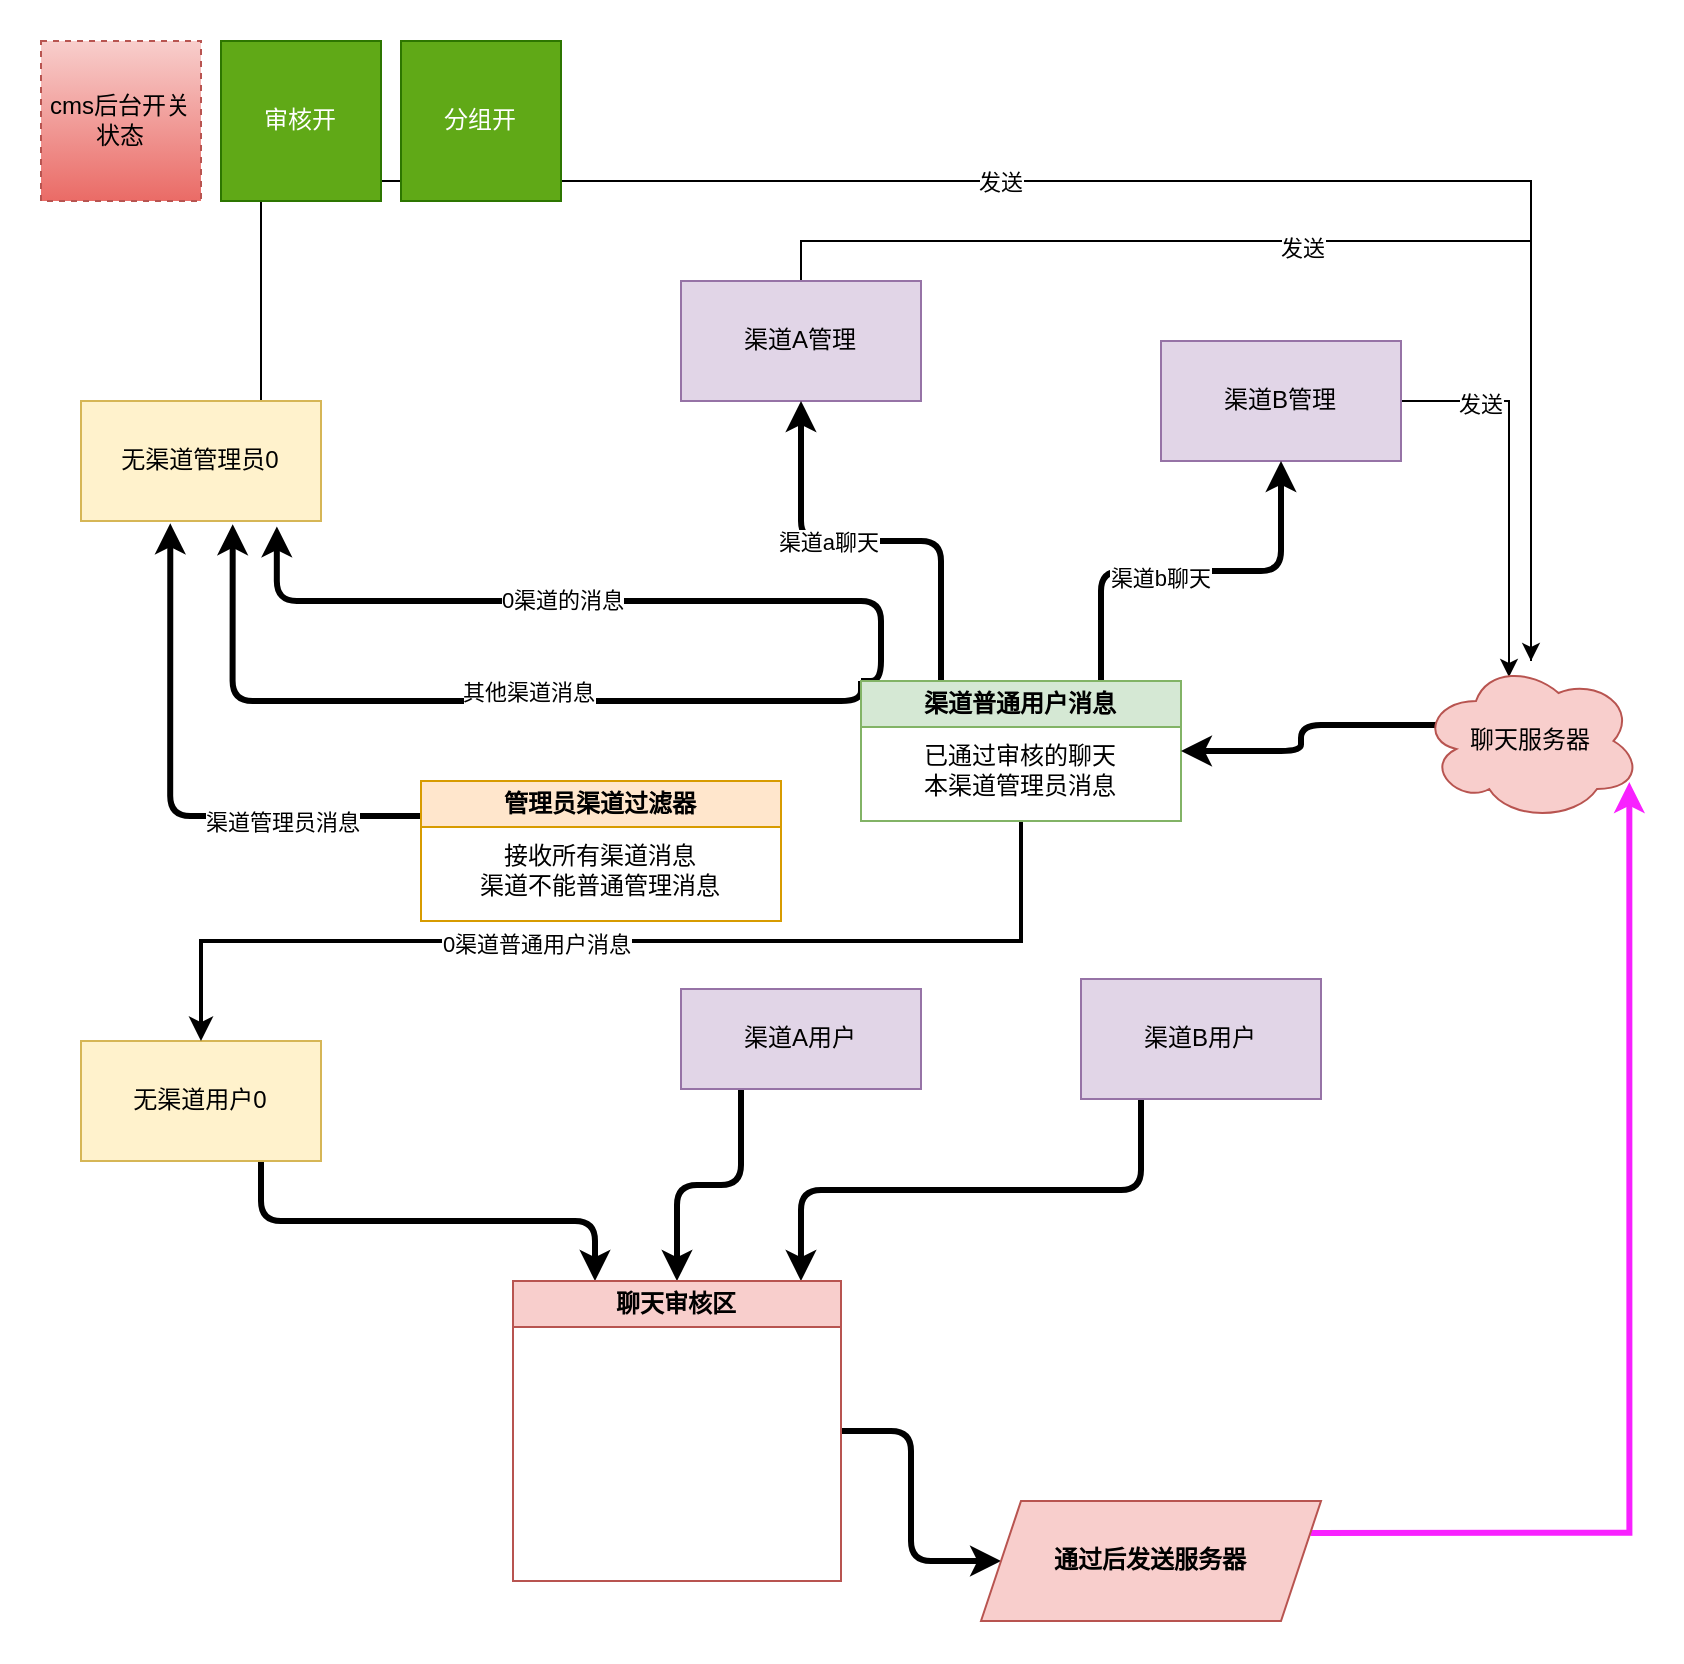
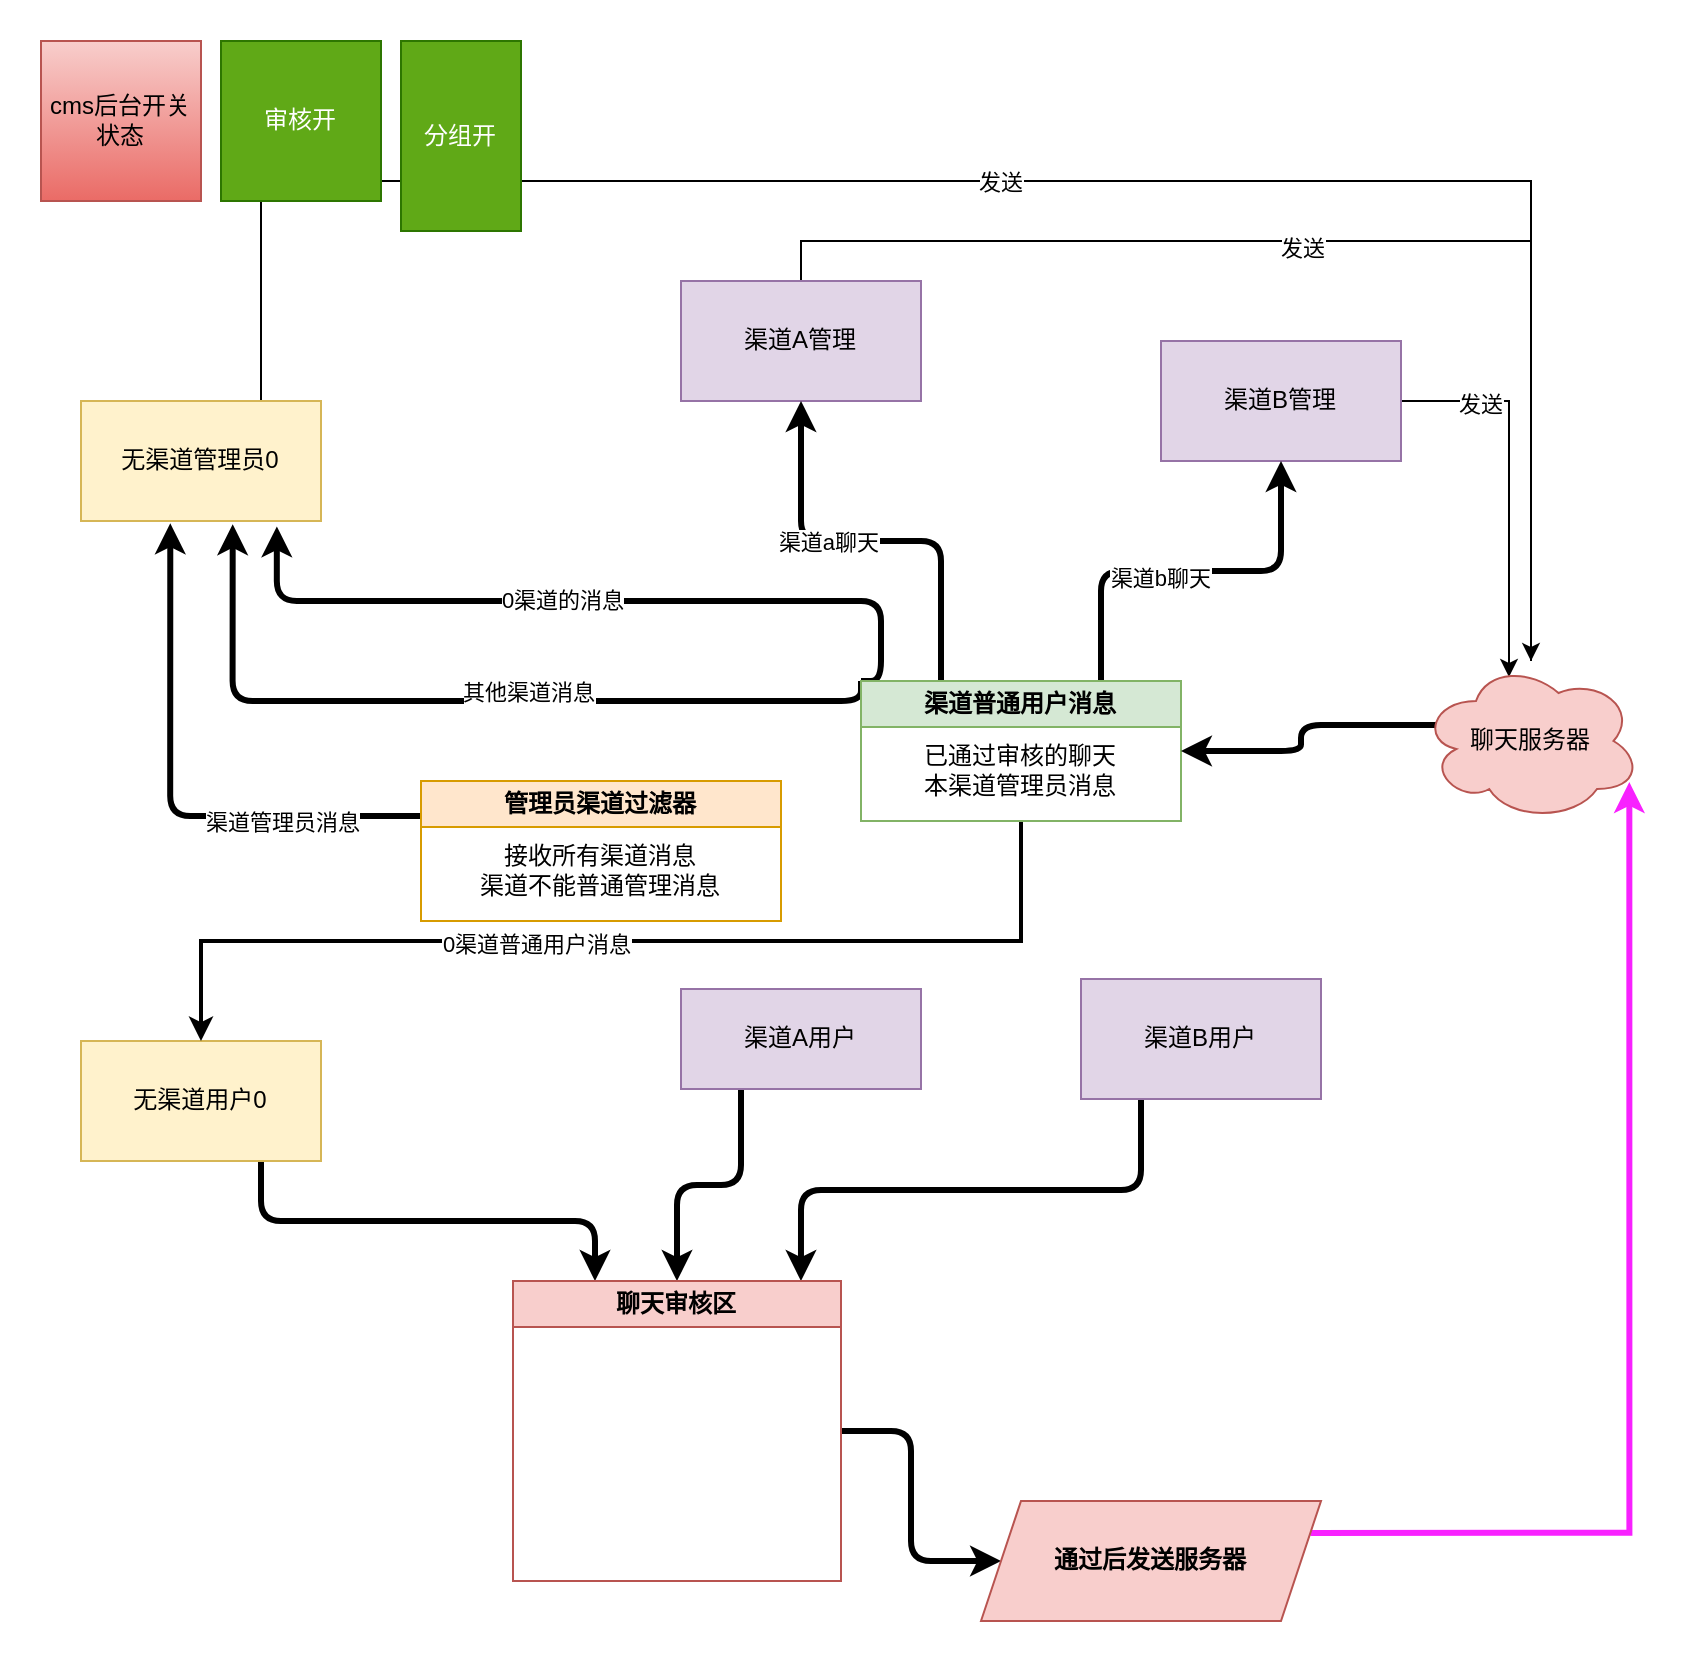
  <mxCell id="0" />
  <mxCell id="1" parent="0" />
  <mxCell id="2" style="edgeStyle=orthogonalEdgeStyle;rounded=0;orthogonalLoop=1;jettySize=auto;html=1;exitX=0.75;exitY=0;exitDx=0;exitDy=0;" edge="1" parent="1" source="6" target="34"><mxGeometry relative="1" as="geometry"><Array as="points"><mxPoint x="130" y="90" /><mxPoint x="765" y="90" /></Array></mxGeometry></mxCell>
  <mxCell id="3" value="发送" style="edgeLabel;html=1;align=center;verticalAlign=middle;resizable=0;points=[];" vertex="1" connectable="0" parent="2"><mxGeometry x="-0.028" relative="1" as="geometry"><mxPoint as="offset" /></mxGeometry></mxCell>
  <mxCell id="4" value="审核开" style="whiteSpace=wrap;html=1;aspect=fixed;fillColor=#60a917;strokeColor=#2D7600;fontColor=#ffffff;" vertex="1" parent="1"><mxGeometry x="110" y="20" width="80" height="80" as="geometry" /></mxCell>
- <mxCell id="5" value="分组开" style="whiteSpace=wrap;html=1;aspect=fixed;fillColor=#60a917;strokeColor=#2D7600;fontColor=#ffffff;" vertex="1" parent="1"><mxGeometry x="200" y="20" width="80" height="80" as="geometry" /></mxCell>
+ <mxCell id="5" value="分组开" style="whiteSpace=wrap;html=1;aspect=fixed;fillColor=#60a917;strokeColor=#2D7600;fontColor=#ffffff;" vertex="1" parent="1"><mxGeometry x="200" y="20" width="60" height="95" as="geometry" /></mxCell>
  <mxCell id="6" value="无渠道管理员0" style="rounded=0;whiteSpace=wrap;html=1;fillColor=#fff2cc;strokeColor=#d6b656;" vertex="1" parent="1"><mxGeometry x="40" y="200" width="120" height="60" as="geometry" /></mxCell>
  <mxCell id="7" style="edgeStyle=orthogonalEdgeStyle;rounded=0;orthogonalLoop=1;jettySize=auto;html=1;exitX=0.5;exitY=0;exitDx=0;exitDy=0;endArrow=none;" edge="1" parent="1" source="9" target="34"><mxGeometry relative="1" as="geometry" /></mxCell>
  <mxCell id="8" value="发送" style="edgeLabel;html=1;align=center;verticalAlign=middle;resizable=0;points=[];" vertex="1" connectable="0" parent="7"><mxGeometry x="-0.092" y="-3" relative="1" as="geometry"><mxPoint as="offset" /></mxGeometry></mxCell>
  <mxCell id="9" value="渠道A管理" style="rounded=0;whiteSpace=wrap;html=1;fillColor=#e1d5e7;strokeColor=#9673a6;" vertex="1" parent="1"><mxGeometry x="340" y="140" width="120" height="60" as="geometry" /></mxCell>
  <mxCell id="10" style="edgeStyle=orthogonalEdgeStyle;rounded=0;orthogonalLoop=1;jettySize=auto;html=1;exitX=1;exitY=0.5;exitDx=0;exitDy=0;entryX=0.4;entryY=0.1;entryDx=0;entryDy=0;entryPerimeter=0;" edge="1" parent="1" source="12" target="34"><mxGeometry relative="1" as="geometry" /></mxCell>
  <mxCell id="11" value="发送" style="edgeLabel;html=1;align=center;verticalAlign=middle;resizable=0;points=[];" vertex="1" connectable="0" parent="10"><mxGeometry x="-0.596" y="-1" relative="1" as="geometry"><mxPoint as="offset" /></mxGeometry></mxCell>
  <mxCell id="12" value="渠道B管理" style="rounded=0;whiteSpace=wrap;html=1;fillColor=#e1d5e7;strokeColor=#9673a6;" vertex="1" parent="1"><mxGeometry x="580" y="170" width="120" height="60" as="geometry" /></mxCell>
  <mxCell id="13" style="edgeStyle=orthogonalEdgeStyle;rounded=1;orthogonalLoop=1;jettySize=auto;html=1;exitX=0.75;exitY=1;exitDx=0;exitDy=0;strokeWidth=3;entryX=0.25;entryY=0;entryDx=0;entryDy=0;" edge="1" parent="1" source="14" target="32"><mxGeometry relative="1" as="geometry" /></mxCell>
  <mxCell id="14" value="无渠道用户0" style="rounded=0;whiteSpace=wrap;html=1;fillColor=#fff2cc;strokeColor=#d6b656;" vertex="1" parent="1"><mxGeometry x="40" y="520" width="120" height="60" as="geometry" /></mxCell>
  <mxCell id="15" style="edgeStyle=orthogonalEdgeStyle;rounded=1;orthogonalLoop=1;jettySize=auto;html=1;exitX=0.25;exitY=1;exitDx=0;exitDy=0;entryX=0.5;entryY=0;entryDx=0;entryDy=0;strokeWidth=3;" edge="1" parent="1" source="16" target="32"><mxGeometry relative="1" as="geometry" /></mxCell>
  <mxCell id="16" value="渠道A用户" style="rounded=0;whiteSpace=wrap;html=1;fillColor=#e1d5e7;strokeColor=#9673a6;" vertex="1" parent="1"><mxGeometry x="340" y="494" width="120" height="50" as="geometry" /></mxCell>
  <mxCell id="17" style="edgeStyle=orthogonalEdgeStyle;rounded=1;orthogonalLoop=1;jettySize=auto;html=1;exitX=0.25;exitY=1;exitDx=0;exitDy=0;entryX=0.878;entryY=0;entryDx=0;entryDy=0;entryPerimeter=0;strokeWidth=3;" edge="1" parent="1" source="18" target="32"><mxGeometry relative="1" as="geometry" /></mxCell>
  <mxCell id="18" value="渠道B用户" style="rounded=0;whiteSpace=wrap;html=1;fillColor=#e1d5e7;strokeColor=#9673a6;" vertex="1" parent="1"><mxGeometry x="540" y="489" width="120" height="60" as="geometry" /></mxCell>
  <mxCell id="19" style="edgeStyle=orthogonalEdgeStyle;rounded=1;orthogonalLoop=1;jettySize=auto;html=1;exitX=0.25;exitY=0;exitDx=0;exitDy=0;entryX=0.5;entryY=1;entryDx=0;entryDy=0;strokeWidth=3;" edge="1" parent="1" source="29" target="9"><mxGeometry relative="1" as="geometry" /></mxCell>
  <mxCell id="20" value="渠道a聊天" style="edgeLabel;html=1;align=center;verticalAlign=middle;resizable=0;points=[];" vertex="1" connectable="0" parent="19"><mxGeometry x="0.214" relative="1" as="geometry"><mxPoint as="offset" /></mxGeometry></mxCell>
  <mxCell id="21" style="edgeStyle=orthogonalEdgeStyle;rounded=1;orthogonalLoop=1;jettySize=auto;html=1;exitX=0.75;exitY=0;exitDx=0;exitDy=0;strokeWidth=3;" edge="1" parent="1" source="29" target="12"><mxGeometry relative="1" as="geometry" /></mxCell>
  <mxCell id="22" value="渠道b聊天" style="edgeLabel;html=1;align=center;verticalAlign=middle;resizable=0;points=[];" vertex="1" connectable="0" parent="21"><mxGeometry x="-0.163" y="-3" relative="1" as="geometry"><mxPoint as="offset" /></mxGeometry></mxCell>
  <mxCell id="23" style="edgeStyle=orthogonalEdgeStyle;rounded=1;orthogonalLoop=1;jettySize=auto;html=1;exitX=0;exitY=0;exitDx=0;exitDy=0;entryX=0.816;entryY=1.045;entryDx=0;entryDy=0;entryPerimeter=0;strokeWidth=3;" edge="1" parent="1" source="29" target="6"><mxGeometry relative="1" as="geometry"><Array as="points"><mxPoint x="440" y="340" /><mxPoint x="440" y="300" /><mxPoint x="138" y="300" /></Array></mxGeometry></mxCell>
  <mxCell id="24" value="0渠道的消息" style="edgeLabel;html=1;align=center;verticalAlign=middle;resizable=0;points=[];" vertex="1" connectable="0" parent="23"><mxGeometry x="0.08" y="-1" relative="1" as="geometry"><mxPoint as="offset" /></mxGeometry></mxCell>
  <mxCell id="25" style="edgeStyle=orthogonalEdgeStyle;rounded=1;orthogonalLoop=1;jettySize=auto;html=1;exitX=0;exitY=0;exitDx=0;exitDy=0;entryX=0.632;entryY=1.027;entryDx=0;entryDy=0;entryPerimeter=0;strokeWidth=3;" edge="1" parent="1" source="29" target="6"><mxGeometry relative="1" as="geometry"><Array as="points"><mxPoint x="430" y="350" /><mxPoint x="116" y="350" /></Array></mxGeometry></mxCell>
  <mxCell id="26" value="其他渠道消息" style="edgeLabel;html=1;align=center;verticalAlign=middle;resizable=0;points=[];" vertex="1" connectable="0" parent="25"><mxGeometry x="-0.142" y="-5" relative="1" as="geometry"><mxPoint as="offset" /></mxGeometry></mxCell>
  <mxCell id="27" style="edgeStyle=orthogonalEdgeStyle;rounded=0;orthogonalLoop=1;jettySize=auto;html=1;exitX=0.5;exitY=1;exitDx=0;exitDy=0;strokeWidth=2;" edge="1" parent="1" source="29" target="14"><mxGeometry relative="1" as="geometry"><Array as="points"><mxPoint x="510" y="470" /><mxPoint x="100" y="470" /></Array></mxGeometry></mxCell>
  <mxCell id="28" value="0渠道普通用户消息" style="edgeLabel;html=1;align=center;verticalAlign=middle;resizable=0;points=[];" vertex="1" connectable="0" parent="27"><mxGeometry x="0.166" y="2" relative="1" as="geometry"><mxPoint y="-1" as="offset" /></mxGeometry></mxCell>
  <mxCell id="29" value="渠道普通用户消息" style="swimlane;whiteSpace=wrap;html=1;fillColor=#d5e8d4;strokeColor=#82b366;" vertex="1" parent="1"><mxGeometry x="430" y="340" width="160" height="70" as="geometry" /></mxCell>
  <mxCell id="30" value="已通过审核的聊天&lt;br&gt;本渠道管理员消息" style="text;html=1;strokeColor=none;fillColor=none;align=center;verticalAlign=middle;whiteSpace=wrap;rounded=0;" vertex="1" parent="29"><mxGeometry x="30" y="30" width="100" height="30" as="geometry" /></mxCell>
  <mxCell id="31" style="edgeStyle=orthogonalEdgeStyle;rounded=1;orthogonalLoop=1;jettySize=auto;html=1;exitX=1;exitY=0.5;exitDx=0;exitDy=0;strokeWidth=3;" edge="1" parent="1" source="32" target="36"><mxGeometry relative="1" as="geometry" /></mxCell>
  <mxCell id="32" value="聊天审核区" style="swimlane;whiteSpace=wrap;html=1;fillColor=#f8cecc;strokeColor=#b85450;" vertex="1" parent="1"><mxGeometry x="256" y="640" width="164" height="150" as="geometry" /></mxCell>
  <mxCell id="33" style="edgeStyle=orthogonalEdgeStyle;rounded=1;orthogonalLoop=1;jettySize=auto;html=1;entryX=1;entryY=0.5;entryDx=0;entryDy=0;strokeWidth=3;exitX=0.07;exitY=0.4;exitDx=0;exitDy=0;exitPerimeter=0;" edge="1" parent="1" source="34" target="29"><mxGeometry relative="1" as="geometry" /></mxCell>
  <mxCell id="34" value="聊天服务器" style="ellipse;shape=cloud;whiteSpace=wrap;html=1;fillColor=#f8cecc;strokeColor=#b85450;" vertex="1" parent="1"><mxGeometry x="710" y="330" width="110" height="80" as="geometry" /></mxCell>
  <mxCell id="35" style="edgeStyle=orthogonalEdgeStyle;rounded=0;orthogonalLoop=1;jettySize=auto;html=1;exitX=1;exitY=0.25;exitDx=0;exitDy=0;entryX=0.947;entryY=0.757;entryDx=0;entryDy=0;entryPerimeter=0;strokeWidth=3;strokeColor=#F821FF;" edge="1" parent="1" source="36" target="34"><mxGeometry relative="1" as="geometry" /></mxCell>
  <mxCell id="36" value="通过后发送服务器" style="shape=parallelogram;perimeter=parallelogramPerimeter;whiteSpace=wrap;html=1;fixedSize=1;fillColor=#f8cecc;strokeColor=#b85450;fontStyle=1;startSize=23;" vertex="1" parent="1"><mxGeometry x="490" y="750" width="170" height="60" as="geometry" /></mxCell>
  <mxCell id="37" style="edgeStyle=orthogonalEdgeStyle;rounded=1;orthogonalLoop=1;jettySize=auto;html=1;exitX=0;exitY=0.25;exitDx=0;exitDy=0;entryX=0.372;entryY=1.019;entryDx=0;entryDy=0;entryPerimeter=0;strokeWidth=3;" edge="1" parent="1" source="39" target="6"><mxGeometry relative="1" as="geometry" /></mxCell>
  <mxCell id="38" value="渠道管理员消息" style="edgeLabel;html=1;align=center;verticalAlign=middle;resizable=0;points=[];" vertex="1" connectable="0" parent="37"><mxGeometry x="-0.301" y="-1" relative="1" as="geometry"><mxPoint x="25" y="4" as="offset" /></mxGeometry></mxCell>
  <mxCell id="39" value="管理员渠道过滤器" style="swimlane;whiteSpace=wrap;html=1;fillColor=#ffe6cc;strokeColor=#d79b00;" vertex="1" parent="1"><mxGeometry x="210" y="390" width="180" height="70" as="geometry" /></mxCell>
  <mxCell id="40" value="接收所有渠道消息&lt;br&gt;渠道不能普通管理消息" style="text;html=1;strokeColor=none;fillColor=none;align=center;verticalAlign=middle;whiteSpace=wrap;rounded=0;" vertex="1" parent="39"><mxGeometry x="20" y="30" width="140" height="30" as="geometry" /></mxCell>
- <mxCell id="41" value="cms后台开关状态" style="whiteSpace=wrap;html=1;aspect=fixed;fillColor=#f8cecc;strokeColor=#b85450;gradientColor=#ea6b66;dashed=1;" vertex="1" parent="1"><mxGeometry y="20" width="80" height="80" as="geometry" x="20" /></mxCell>
+ <mxCell id="41" value="cms后台开关状态" style="whiteSpace=wrap;html=1;aspect=fixed;fillColor=#f8cecc;strokeColor=#b85450;gradientColor=#ea6b66;" vertex="1" parent="1"><mxGeometry y="20" width="80" height="80" as="geometry" x="20" /></mxCell>
